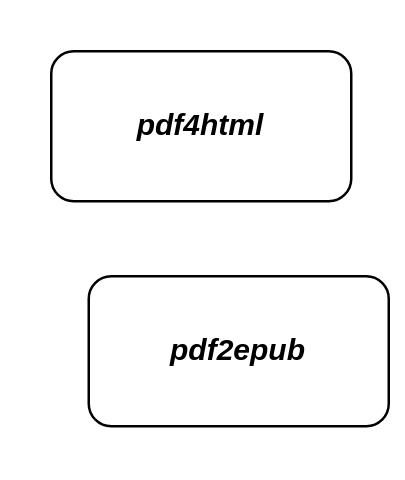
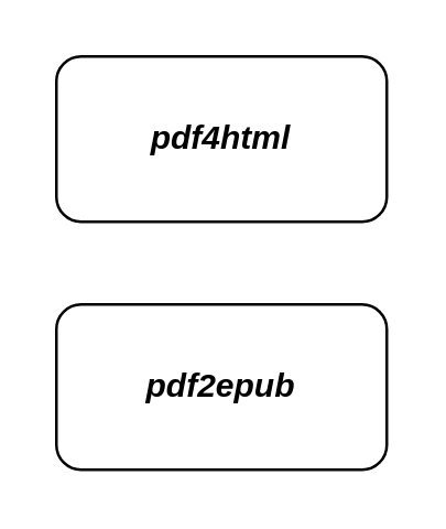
  <mxCell id="0" />
  <mxCell id="1" parent="0" />
  <mxCell id="2" value="&lt;b&gt;&lt;i&gt;pdf4html&lt;/i&gt;&lt;/b&gt;" style="rounded=1;whiteSpace=wrap;html=1;fillColor=default;" vertex="1" parent="1"><mxGeometry x="20" y="20" width="120" height="60" as="geometry" /></mxCell>
- <mxCell id="3" value="&lt;b&gt;&lt;i&gt;pdf2epub&lt;/i&gt;&lt;/b&gt;" style="rounded=1;whiteSpace=wrap;html=1;fillColor=default;" vertex="1" parent="1"><mxGeometry x="35" y="110" width="120" height="60" as="geometry" /></mxCell>
+ <mxCell id="3" value="&lt;b&gt;&lt;i&gt;pdf2epub&lt;/i&gt;&lt;/b&gt;" style="rounded=1;whiteSpace=wrap;html=1;fillColor=default;" vertex="1" parent="1"><mxGeometry x="20" y="110" width="120" height="60" as="geometry" /></mxCell>
